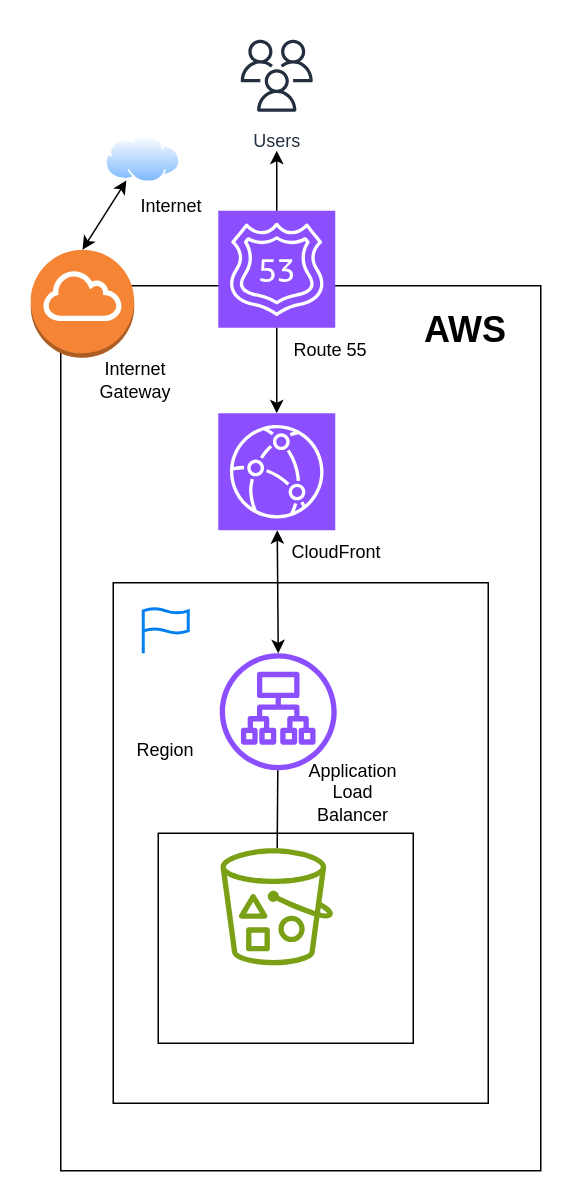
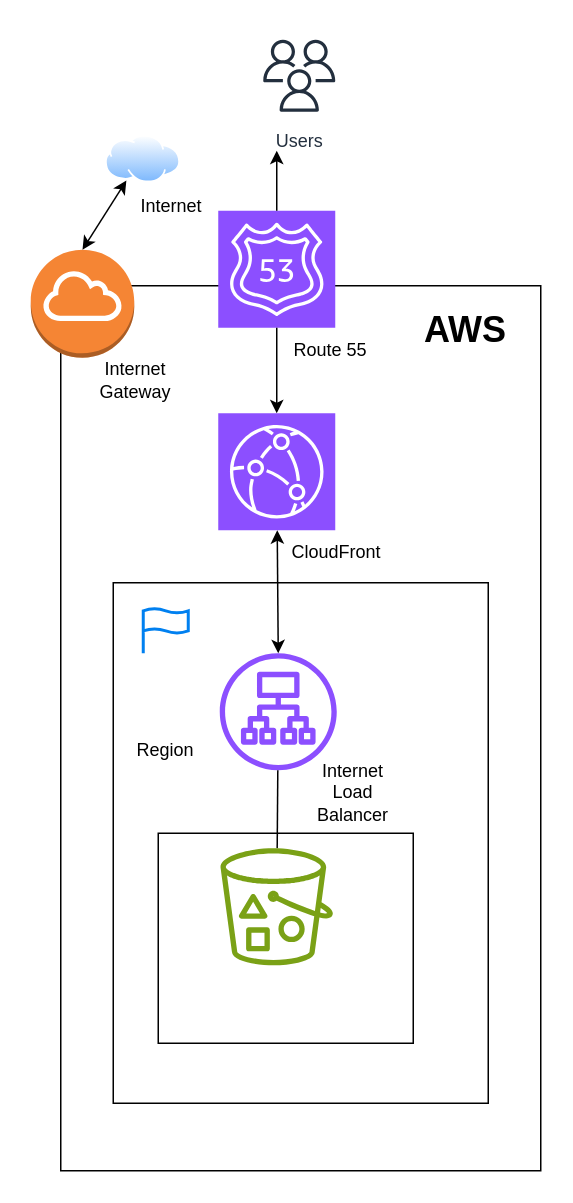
  <mxCell id="0" />
  <mxCell id="1" parent="0" />
  <mxCell id="2" value="" style="rounded=0;whiteSpace=wrap;html=1;" vertex="1" parent="1"><mxGeometry x="40" y="190" width="320" height="590" as="geometry" /></mxCell>
  <mxCell id="3" value="" style="sketch=0;points=[[0,0,0],[0.25,0,0],[0.5,0,0],[0.75,0,0],[1,0,0],[0,1,0],[0.25,1,0],[0.5,1,0],[0.75,1,0],[1,1,0],[0,0.25,0],[0,0.5,0],[0,0.75,0],[1,0.25,0],[1,0.5,0],[1,0.75,0]];outlineConnect=0;fontColor=#232F3E;fillColor=#8C4FFF;strokeColor=#ffffff;dashed=0;verticalLabelPosition=bottom;verticalAlign=top;align=center;html=1;fontSize=12;fontStyle=0;aspect=fixed;shape=mxgraph.aws4.resourceIcon;resIcon=mxgraph.aws4.route_53;" vertex="1" parent="1"><mxGeometry x="145" y="140" width="78" height="78" as="geometry" /></mxCell>
  <mxCell id="4" value="&lt;b&gt;&lt;font style=&quot;font-size: 24px;&quot;&gt;AWS&lt;/font&gt;&lt;/b&gt;" style="text;html=1;strokeColor=none;fillColor=none;align=center;verticalAlign=middle;whiteSpace=wrap;rounded=0;" vertex="1" parent="1"><mxGeometry x="280" y="205" width="60" height="30" as="geometry" /></mxCell>
  <mxCell id="5" value="Route 55" style="text;html=1;strokeColor=none;fillColor=none;align=center;verticalAlign=middle;whiteSpace=wrap;rounded=0;" vertex="1" parent="1"><mxGeometry x="190" y="218" width="60" height="30" as="geometry" /></mxCell>
  <mxCell id="6" value="" style="sketch=0;points=[[0,0,0],[0.25,0,0],[0.5,0,0],[0.75,0,0],[1,0,0],[0,1,0],[0.25,1,0],[0.5,1,0],[0.75,1,0],[1,1,0],[0,0.25,0],[0,0.5,0],[0,0.75,0],[1,0.25,0],[1,0.5,0],[1,0.75,0]];outlineConnect=0;fontColor=#232F3E;fillColor=#8C4FFF;strokeColor=#ffffff;dashed=0;verticalLabelPosition=bottom;verticalAlign=top;align=center;html=1;fontSize=12;fontStyle=0;aspect=fixed;shape=mxgraph.aws4.resourceIcon;resIcon=mxgraph.aws4.cloudfront;" vertex="1" parent="1"><mxGeometry x="145" y="275" width="78" height="78" as="geometry" /></mxCell>
  <mxCell id="7" value="CloudFront" style="text;html=1;strokeColor=none;fillColor=none;align=center;verticalAlign=middle;whiteSpace=wrap;rounded=0;" vertex="1" parent="1"><mxGeometry x="194" y="353" width="60" height="30" as="geometry" /></mxCell>
  <mxCell id="8" value="" style="rounded=0;whiteSpace=wrap;html=1;" vertex="1" parent="1"><mxGeometry x="75" y="388" width="250" height="347" as="geometry" /></mxCell>
  <mxCell id="9" value="" style="html=1;verticalLabelPosition=bottom;align=center;labelBackgroundColor=#ffffff;verticalAlign=top;strokeWidth=2;strokeColor=#0080F0;shadow=0;dashed=0;shape=mxgraph.ios7.icons.flag;" vertex="1" parent="1"><mxGeometry x="95" y="405" width="30" height="30" as="geometry" /></mxCell>
  <mxCell id="10" value="Region" style="text;html=1;strokeColor=none;fillColor=none;align=center;verticalAlign=middle;whiteSpace=wrap;rounded=0;" vertex="1" parent="1"><mxGeometry x="80" y="485" width="60" height="30" as="geometry" /></mxCell>
  <mxCell id="11" value="" style="sketch=0;outlineConnect=0;fontColor=#232F3E;gradientColor=none;fillColor=#8C4FFF;strokeColor=none;dashed=0;verticalLabelPosition=bottom;verticalAlign=top;align=center;html=1;fontSize=12;fontStyle=0;aspect=fixed;pointerEvents=1;shape=mxgraph.aws4.application_load_balancer;" vertex="1" parent="1"><mxGeometry x="146" y="435" width="78" height="78" as="geometry" /></mxCell>
- <mxCell id="12" value="Application Load Balancer" style="text;html=1;strokeColor=none;fillColor=none;align=center;verticalAlign=middle;whiteSpace=wrap;rounded=0;" vertex="1" parent="1"><mxGeometry x="205" y="513" width="60" height="30" as="geometry" /></mxCell>
+ <mxCell id="12" value="Internet Load Balancer" style="text;html=1;strokeColor=none;fillColor=none;align=center;verticalAlign=middle;whiteSpace=wrap;rounded=0;" vertex="1" parent="1"><mxGeometry x="205" y="513" width="60" height="30" as="geometry" /></mxCell>
  <mxCell id="13" value="" style="endArrow=classic;startArrow=classic;html=1;rounded=0;" edge="1" parent="1" target="6"><mxGeometry width="50" height="50" relative="1" as="geometry"><mxPoint x="185" y="435" as="sourcePoint" /><mxPoint x="205" y="645" as="targetPoint" /></mxGeometry></mxCell>
  <mxCell id="14" value="" style="rounded=0;whiteSpace=wrap;html=1;" vertex="1" parent="1"><mxGeometry x="105" y="555" width="170" height="140" as="geometry" /></mxCell>
  <mxCell id="15" value="" style="endArrow=none;html=1;rounded=0;" edge="1" parent="1" target="21" source="11"><mxGeometry width="50" height="50" relative="1" as="geometry"><mxPoint x="180" y="550" as="sourcePoint" /><mxPoint x="179" y="660" as="targetPoint" /></mxGeometry></mxCell>
  <mxCell id="16" value="" style="outlineConnect=0;dashed=0;verticalLabelPosition=bottom;verticalAlign=top;align=center;html=1;shape=mxgraph.aws3.internet_gateway;fillColor=#F58534;gradientColor=none;" vertex="1" parent="1"><mxGeometry x="20" y="166" width="69" height="72" as="geometry" /></mxCell>
  <mxCell id="17" value="Internet Gateway" style="text;html=1;strokeColor=none;fillColor=none;align=center;verticalAlign=middle;whiteSpace=wrap;rounded=0;" vertex="1" parent="1"><mxGeometry x="60" y="238" width="60" height="30" as="geometry" /></mxCell>
  <mxCell id="18" value="" style="image;aspect=fixed;perimeter=ellipsePerimeter;html=1;align=center;shadow=0;dashed=0;spacingTop=3;image=img/lib/active_directory/internet_cloud.svg;" vertex="1" parent="1"><mxGeometry x="70" y="90" width="50" height="31.5" as="geometry" /></mxCell>
  <mxCell id="19" value="" style="endArrow=classic;startArrow=classic;html=1;rounded=0;entryX=0.25;entryY=1;entryDx=0;entryDy=0;exitX=0.5;exitY=0;exitDx=0;exitDy=0;exitPerimeter=0;" edge="1" parent="1" source="16" target="18"><mxGeometry width="50" height="50" relative="1" as="geometry"><mxPoint x="220" y="230" as="sourcePoint" /><mxPoint x="270" y="180" as="targetPoint" /></mxGeometry></mxCell>
  <mxCell id="20" value="Internet" style="text;html=1;strokeColor=none;fillColor=none;align=center;verticalAlign=middle;whiteSpace=wrap;rounded=0;" vertex="1" parent="1"><mxGeometry x="84" y="121.5" width="60" height="30" as="geometry" /></mxCell>
  <mxCell id="21" value="" style="sketch=0;outlineConnect=0;fontColor=#232F3E;gradientColor=none;fillColor=#7AA116;strokeColor=none;dashed=0;verticalLabelPosition=bottom;verticalAlign=top;align=center;html=1;fontSize=12;fontStyle=0;aspect=fixed;pointerEvents=1;shape=mxgraph.aws4.bucket_with_objects;" vertex="1" parent="1"><mxGeometry x="146.5" y="565" width="75" height="78" as="geometry" /></mxCell>
  <mxCell id="22" value="" style="endArrow=classic;html=1;rounded=0;exitX=0.5;exitY=0;exitDx=0;exitDy=0;exitPerimeter=0;" edge="1" parent="1" source="3"><mxGeometry width="50" height="50" relative="1" as="geometry"><mxPoint x="190" y="130" as="sourcePoint" /><mxPoint x="184" y="100" as="targetPoint" /></mxGeometry></mxCell>
- <mxCell id="23" value="Users" style="sketch=0;outlineConnect=0;fontColor=#232F3E;gradientColor=none;strokeColor=#232F3E;fillColor=#ffffff;dashed=0;verticalLabelPosition=bottom;verticalAlign=top;align=center;html=1;fontSize=12;fontStyle=0;aspect=fixed;shape=mxgraph.aws4.resourceIcon;resIcon=mxgraph.aws4.users;" vertex="1" parent="1"><mxGeometry x="154" y="20" width="60" height="60" as="geometry" /></mxCell>
+ <mxCell id="23" value="Users" style="sketch=0;outlineConnect=0;fontColor=#232F3E;gradientColor=none;strokeColor=#232F3E;fillColor=#ffffff;dashed=0;verticalLabelPosition=bottom;verticalAlign=top;align=center;html=1;fontSize=12;fontStyle=0;aspect=fixed;shape=mxgraph.aws4.resourceIcon;resIcon=mxgraph.aws4.users;" vertex="1" parent="1"><mxGeometry x="154" y="20" width="90" height="60" as="geometry" /></mxCell>
  <mxCell id="24" value="" style="endArrow=classic;html=1;rounded=0;entryX=0.5;entryY=0;entryDx=0;entryDy=0;entryPerimeter=0;exitX=0.5;exitY=1;exitDx=0;exitDy=0;exitPerimeter=0;" edge="1" parent="1" source="3" target="6"><mxGeometry width="50" height="50" relative="1" as="geometry"><mxPoint x="180" y="220" as="sourcePoint" /><mxPoint x="200" y="210" as="targetPoint" /></mxGeometry></mxCell>
